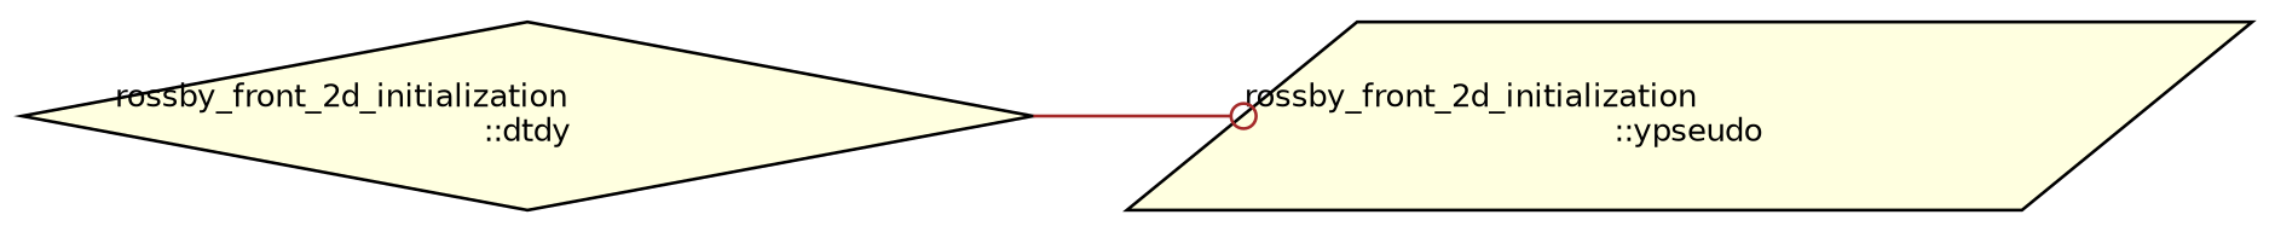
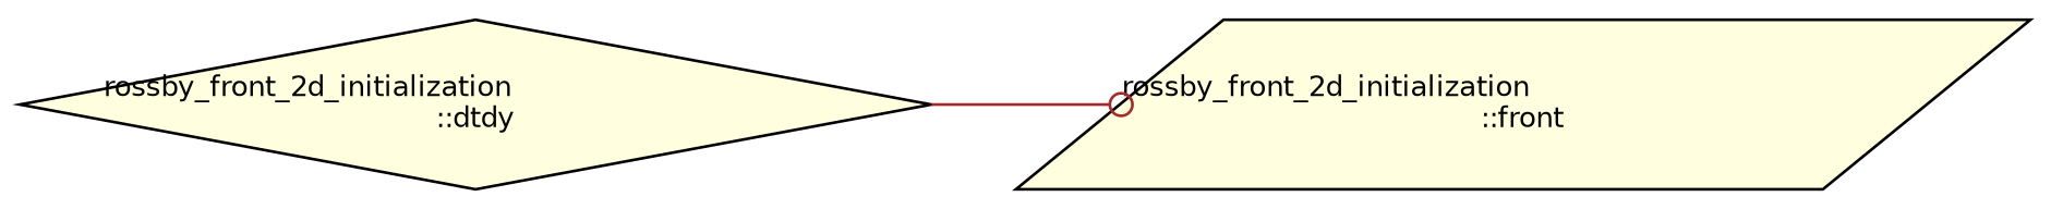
  digraph {
    rankdir=LR
    node [color=black fillcolor=lightyellow fontname=Helvetica fontsize=10 style=filled]
    n1 [fontcolor=black height=0.2 label="rossby_front_2d_initialization\l::dtdy" shape=diamond width=0.4]
-   n2 [height=0.2 label="rossby_front_2d_initialization\l::ypseudo" shape=parallelogram width=0.4]
+   n2 [height=0.2 label="rossby_front_2d_initialization\l::front" shape=parallelogram width=0.4]
    n1 -> n2 [color=brown fontname=Helvetica fontsize=10 labelfontname=Helvetica labelfontsize=10 style=solid arrowhead=odot]
  }
